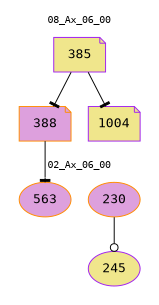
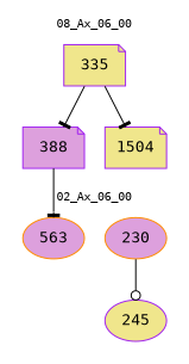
  digraph {
    fontname="DejaVu Sans Mono"
    node [color=purple fillcolor=plum fontname="DejaVu Sans Mono" shape=ellipse style=filled]
    edge [arrowhead=tee color=black fontname="DejaVu Sans Mono"]
    n1 [color=darkorange label=230]
    n2 [fillcolor=khaki label=245]
    n3 [color=darkorange label=563]
-   n4 [fillcolor=khaki label=385 shape=note]
-   n5 [color=darkorange label=388 shape=note]
-   n6 [fillcolor=khaki label=1004 shape=note]
+   n4 [fillcolor=khaki label=335 shape=note]
+   n5 [label=388 shape=note]
+   n6 [fillcolor=khaki label=1504 shape=note]
    subgraph cluster_1 {
      color=white
      fontsize=10
      label="02_Ax_06_00"
      n1
      n2
      n3
    }
    subgraph cluster_2 {
      color=white
      fontsize=10
      label="08_Ax_06_00"
      n4
      n5
      n6
    }
    n1 -> n2 [arrowhead=odot]
    n4 -> n5
    n4 -> n6
    n5 -> n3
  }
